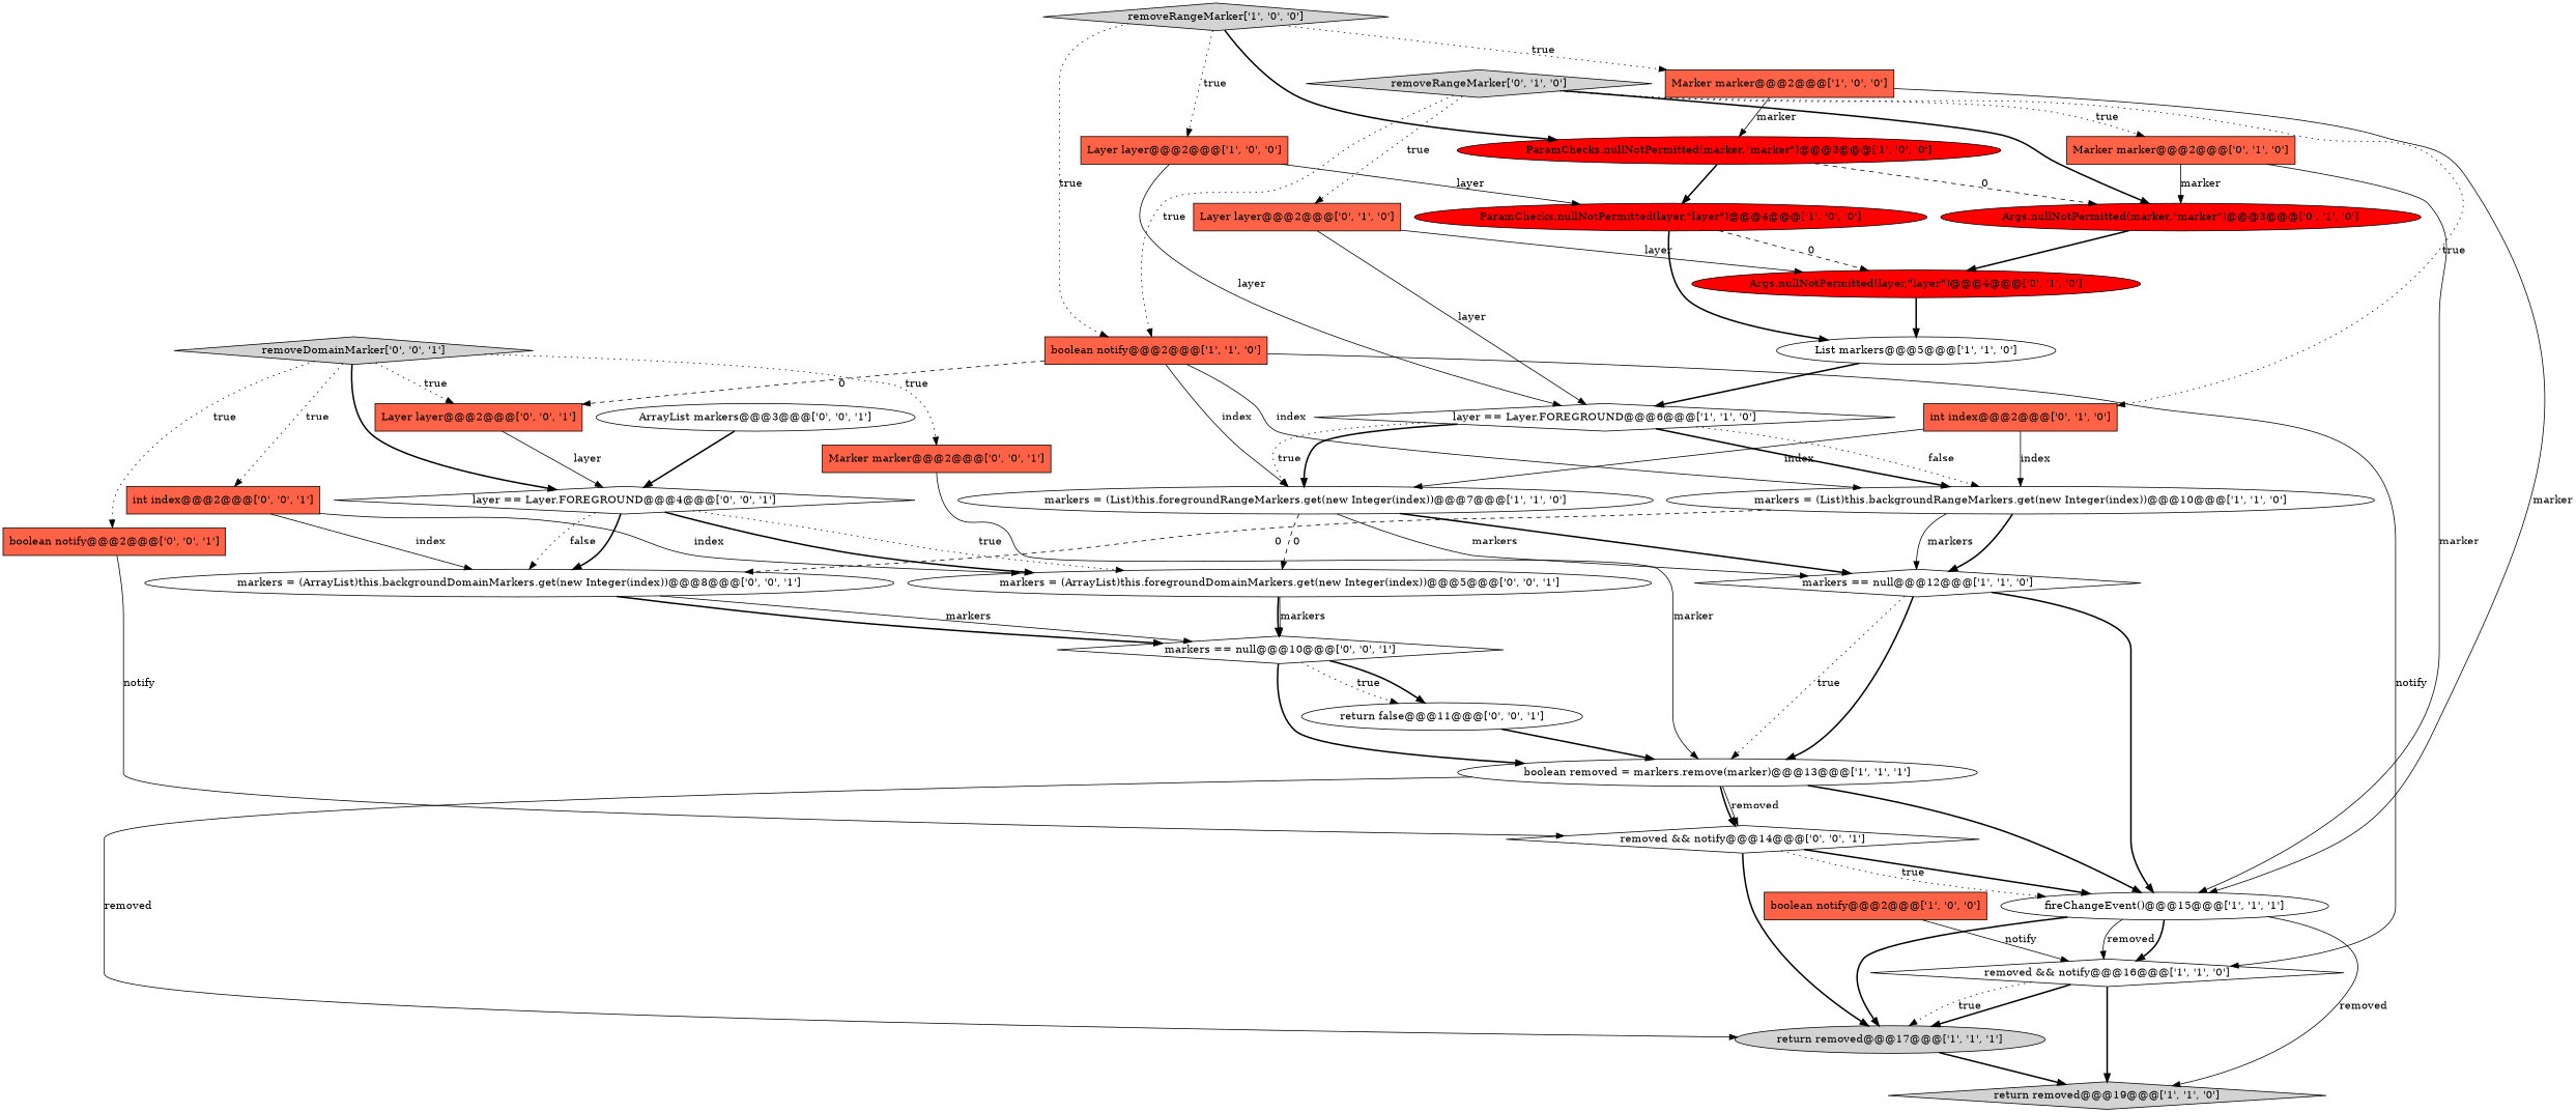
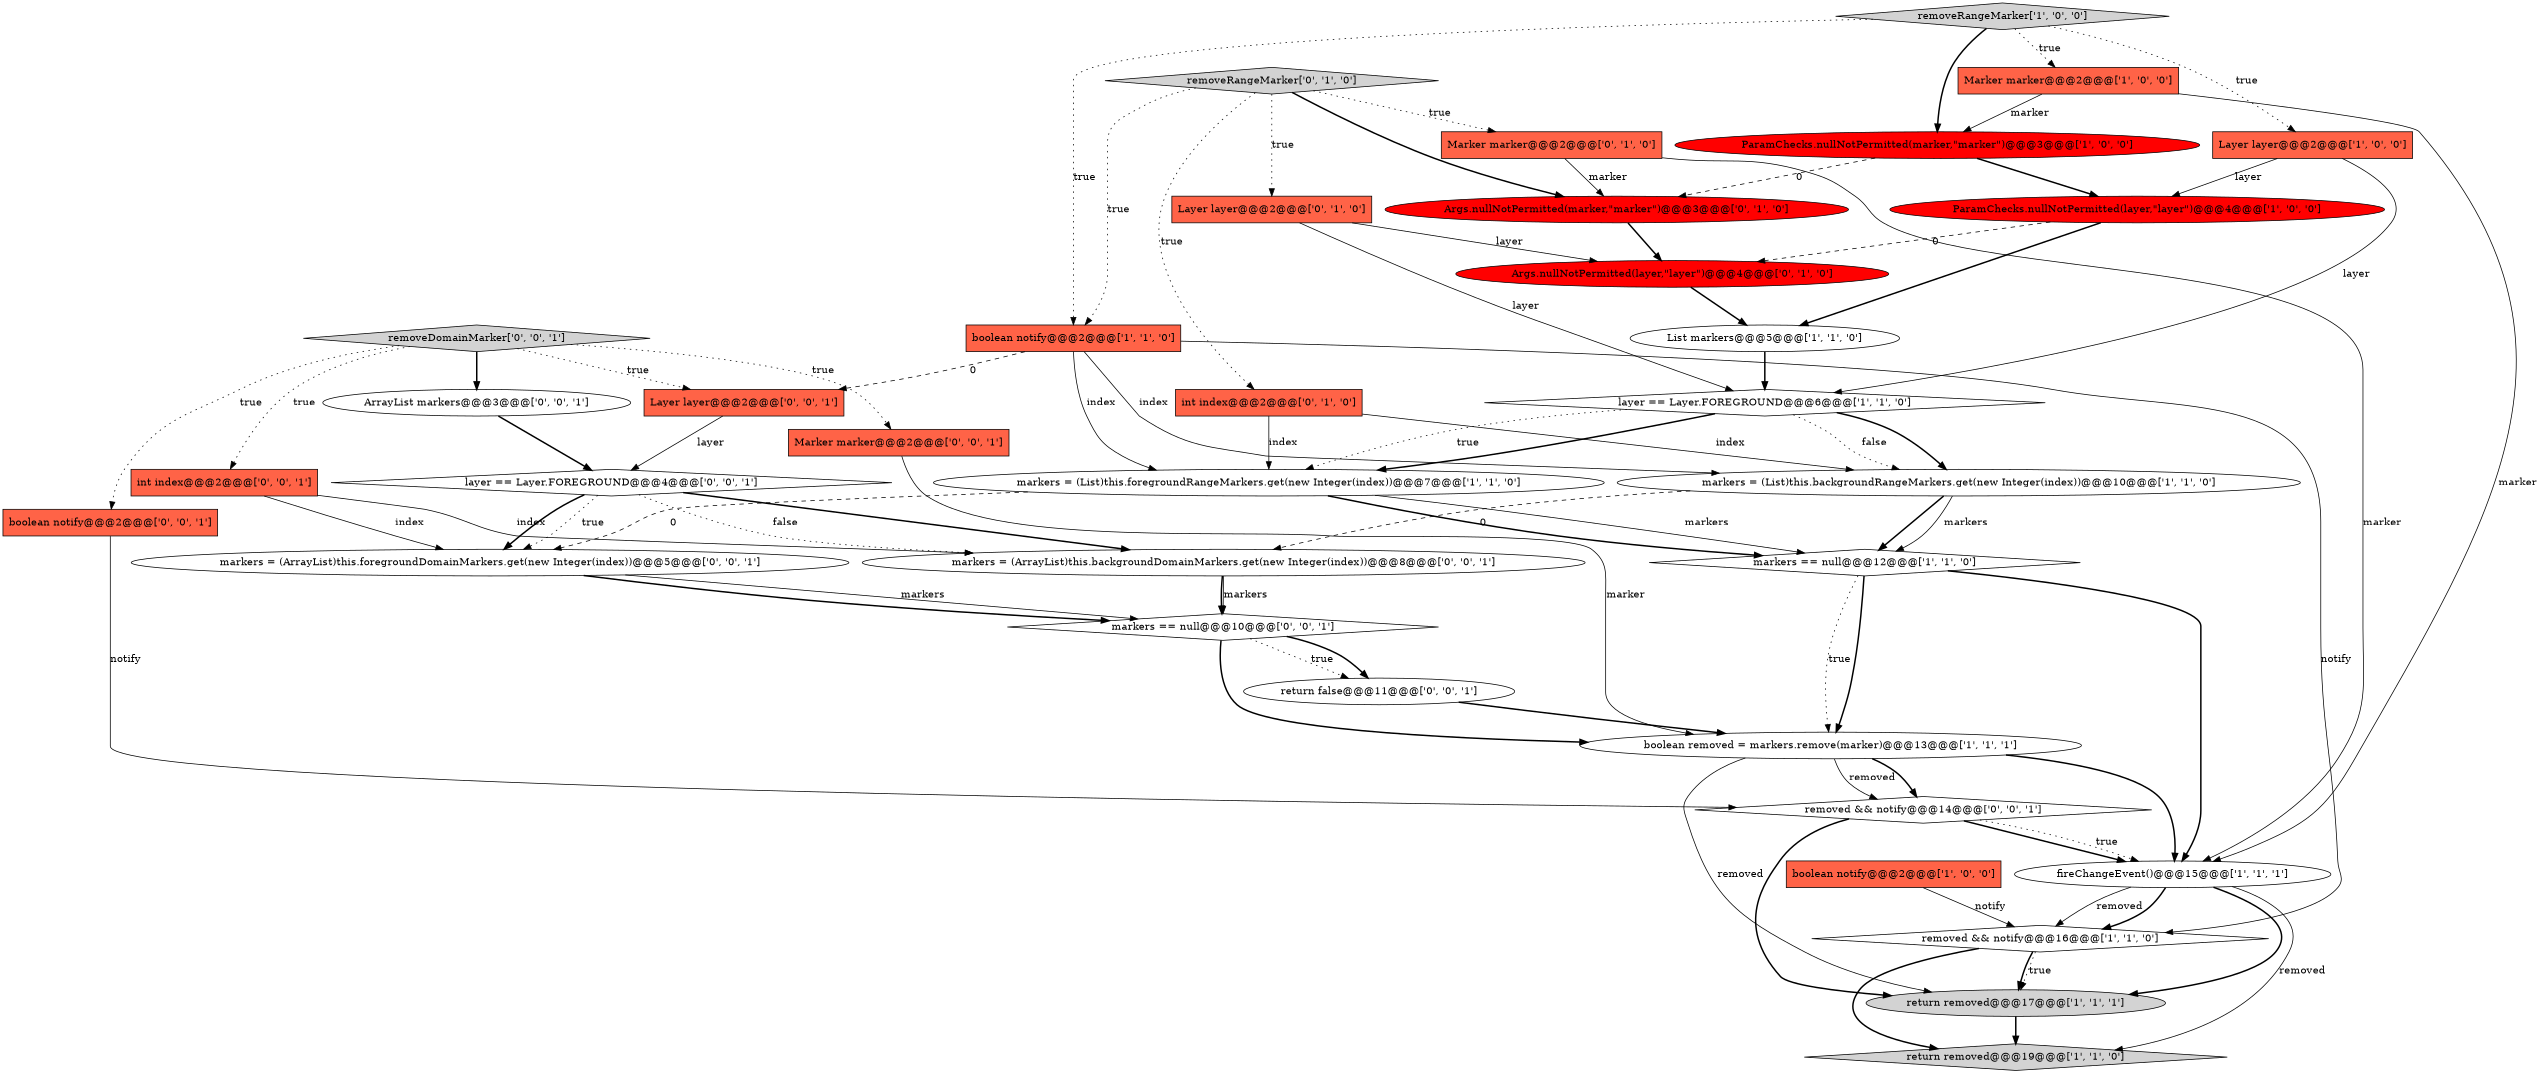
  digraph {
    node [fillcolor=white shape=ellipse style=filled]
    edge [style=bold]
    n1 [label="markers == null@@@12@@@['1', '1', '0']" shape=diamond]
    n2 [label="boolean removed = markers.remove(marker)@@@13@@@['1', '1', '1']"]
    n3 [label="fireChangeEvent()@@@15@@@['1', '1', '1']"]
    n4 [fillcolor=lightgray label="return removed@@@17@@@['1', '1', '1']"]
    n5 [label="removed && notify@@@14@@@['0', '0', '1']" shape=diamond]
    n6 [label="removed && notify@@@16@@@['1', '1', '0']" shape=diamond]
    n7 [fillcolor=lightgray label="return removed@@@19@@@['1', '1', '0']" shape=diamond]
    n8 [fillcolor=tomato label="boolean notify@@@2@@@['1', '1', '0']" shape=box]
    n9 [label="markers = (List)this.foregroundRangeMarkers.get(new Integer(index))@@@7@@@['1', '1', '0']"]
    n10 [fillcolor=tomato label="Layer layer@@@2@@@['0', '0', '1']" shape=box]
    n11 [label="markers = (List)this.backgroundRangeMarkers.get(new Integer(index))@@@10@@@['1', '1', '0']"]
    n12 [label="markers = (ArrayList)this.foregroundDomainMarkers.get(new Integer(index))@@@5@@@['0', '0', '1']"]
    n13 [label="layer == Layer.FOREGROUND@@@4@@@['0', '0', '1']" shape=diamond]
    n14 [label="markers = (ArrayList)this.backgroundDomainMarkers.get(new Integer(index))@@@8@@@['0', '0', '1']"]
    n15 [fillcolor=red label="Args.nullNotPermitted(marker,\"marker\")@@@3@@@['0', '1', '0']"]
    n16 [fillcolor=red label="Args.nullNotPermitted(layer,\"layer\")@@@4@@@['0', '1', '0']"]
    n17 [label="List markers@@@5@@@['1', '1', '0']"]
    n18 [label="markers == null@@@10@@@['0', '0', '1']" shape=diamond]
    n19 [label="return false@@@11@@@['0', '0', '1']"]
    n20 [label="layer == Layer.FOREGROUND@@@6@@@['1', '1', '0']" shape=diamond]
    n21 [fillcolor=red label="ParamChecks.nullNotPermitted(marker,\"marker\")@@@3@@@['1', '0', '0']"]
    n22 [fillcolor=red label="ParamChecks.nullNotPermitted(layer,\"layer\")@@@4@@@['1', '0', '0']"]
    n23 [fillcolor=tomato label="int index@@@2@@@['0', '1', '0']" shape=box]
    n24 [fillcolor=lightgray label="removeRangeMarker['0', '1', '0']" shape=diamond]
    n25 [fillcolor=tomato label="Marker marker@@@2@@@['0', '1', '0']" shape=box]
    n26 [fillcolor=tomato label="Layer layer@@@2@@@['0', '1', '0']" shape=box]
    n27 [fillcolor=tomato label="int index@@@2@@@['0', '0', '1']" shape=box]
    n28 [fillcolor=tomato label="Marker marker@@@2@@@['0', '0', '1']" shape=box]
    n29 [fillcolor=tomato label="Layer layer@@@2@@@['1', '0', '0']" shape=box]
    n30 [fillcolor=lightgray label="removeDomainMarker['0', '0', '1']" shape=diamond]
    n31 [label="ArrayList markers@@@3@@@['0', '0', '1']"]
    n32 [fillcolor=tomato label="boolean notify@@@2@@@['0', '0', '1']" shape=box]
    n33 [fillcolor=tomato label="Marker marker@@@2@@@['1', '0', '0']" shape=box]
    n34 [fillcolor=lightgray label="removeRangeMarker['1', '0', '0']" shape=diamond]
    n35 [fillcolor=tomato label="boolean notify@@@2@@@['1', '0', '0']" shape=box]
    n1 -> n2
    n1 -> n2 [label=true style=dotted]
    n1 -> n3
    n2 -> n3
    n2 -> n4 [label=removed style=solid]
    n2 -> n5 [label=removed style=solid]
    n2 -> n5
    n3 -> n4
    n3 -> n6 [label=removed style=solid]
    n3 -> n6
    n3 -> n7 [label=removed style=solid]
    n4 -> n7
    n5 -> n3
    n5 -> n3 [label=true style=dotted]
    n5 -> n4
    n6 -> n4
    n6 -> n4 [label=true style=dotted]
    n6 -> n7
    n8 -> n6 [label=notify style=solid]
    n8 -> n9 [label=index style=solid]
    n8 -> n10 [label=0 style=dashed]
    n8 -> n11 [label=index style=solid]
    n9 -> n1
    n9 -> n1 [label=markers style=solid]
    n9 -> n12 [label=0 style=dashed]
    n10 -> n13 [label=layer style=solid]
    n11 -> n1
    n11 -> n1 [label=markers style=solid]
    n11 -> n14 [label=0 style=dashed]
    n12 -> n18 [label=markers style=solid]
    n12 -> n18
    n13 -> n12
    n13 -> n12 [label=true style=dotted]
    n13 -> n14 [label=false style=dotted]
    n13 -> n14
    n14 -> n18 [label=markers style=solid]
    n14 -> n18
    n15 -> n16
    n16 -> n17
    n17 -> n20
    n18 -> n2
    n18 -> n19 [label=true style=dotted]
    n18 -> n19
    n19 -> n2
    n20 -> n9
    n20 -> n9 [label=true style=dotted]
    n20 -> n11
    n20 -> n11 [label=false style=dotted]
    n21 -> n15 [label=0 style=dashed]
    n21 -> n22
    n22 -> n16 [label=0 style=dashed]
    n22 -> n17
    n23 -> n9 [label=index style=solid]
    n23 -> n11 [label=index style=solid]
    n24 -> n8 [label=true style=dotted]
    n24 -> n15
    n24 -> n23 [label=true style=dotted]
    n24 -> n25 [label=true style=dotted]
    n24 -> n26 [label=true style=dotted]
    n25 -> n3 [label=marker style=solid]
    n25 -> n15 [label=marker style=solid]
    n26 -> n16 [label=layer style=solid]
    n26 -> n20 [label=layer style=solid]
    n27 -> n12 [label=index style=solid]
    n27 -> n14 [label=index style=solid]
    n28 -> n2 [label=marker style=solid]
    n29 -> n20 [label=layer style=solid]
    n29 -> n22 [label=layer style=solid]
    n30 -> n10 [label=true style=dotted]
    n30 -> n27 [label=true style=dotted]
    n30 -> n28 [label=true style=dotted]
-   n30 -> n13
+   n30 -> n31
    n30 -> n32 [label=true style=dotted]
    n31 -> n13
    n32 -> n5 [label=notify style=solid]
    n33 -> n3 [label=marker style=solid]
    n33 -> n21 [label=marker style=solid]
    n34 -> n8 [label=true style=dotted]
    n34 -> n21
    n34 -> n29 [label=true style=dotted]
    n34 -> n33 [label=true style=dotted]
    n35 -> n6 [label=notify style=solid]
  }
